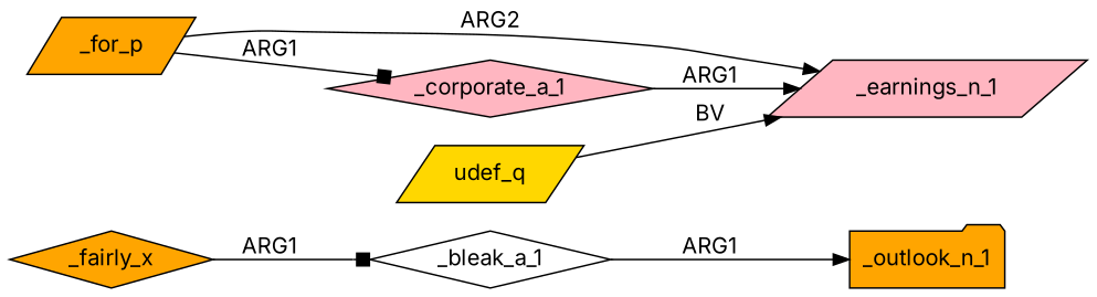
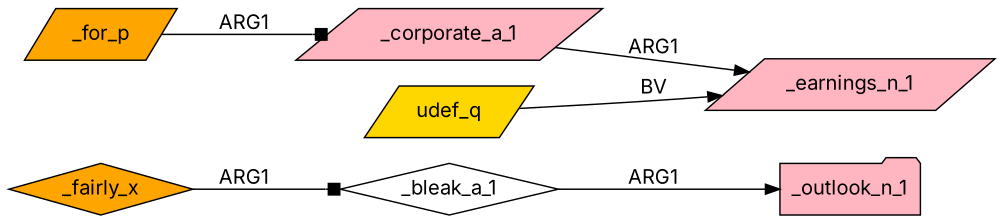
  digraph {
    fontname=Inter
    rankdir=LR
    node [fillcolor=lightpink fontname=Inter shape=parallelogram style=filled]
    edge [arrowhead=normal fontname=Inter]
-   _outlook_n_1 [fillcolor=orange shape=folder]
+   _outlook_n_1 [shape=folder]
    _for_p [fillcolor=orange]
    _earnings_n_1
-   _corporate_a_1 [shape=diamond]
+   _corporate_a_1
    _bleak_a_1 [fillcolor=white shape=diamond]
    _fairly_x [fillcolor=orange shape=diamond]
    udef_q [fillcolor=gold]
-   _for_p -> _earnings_n_1 [label=ARG2]
    _for_p -> _corporate_a_1 [arrowhead=box label=ARG1]
    _corporate_a_1 -> _earnings_n_1 [label=ARG1]
    _bleak_a_1 -> _outlook_n_1 [label=ARG1]
    _fairly_x -> _bleak_a_1 [arrowhead=box label=ARG1]
    udef_q -> _earnings_n_1 [label=BV]
  }
